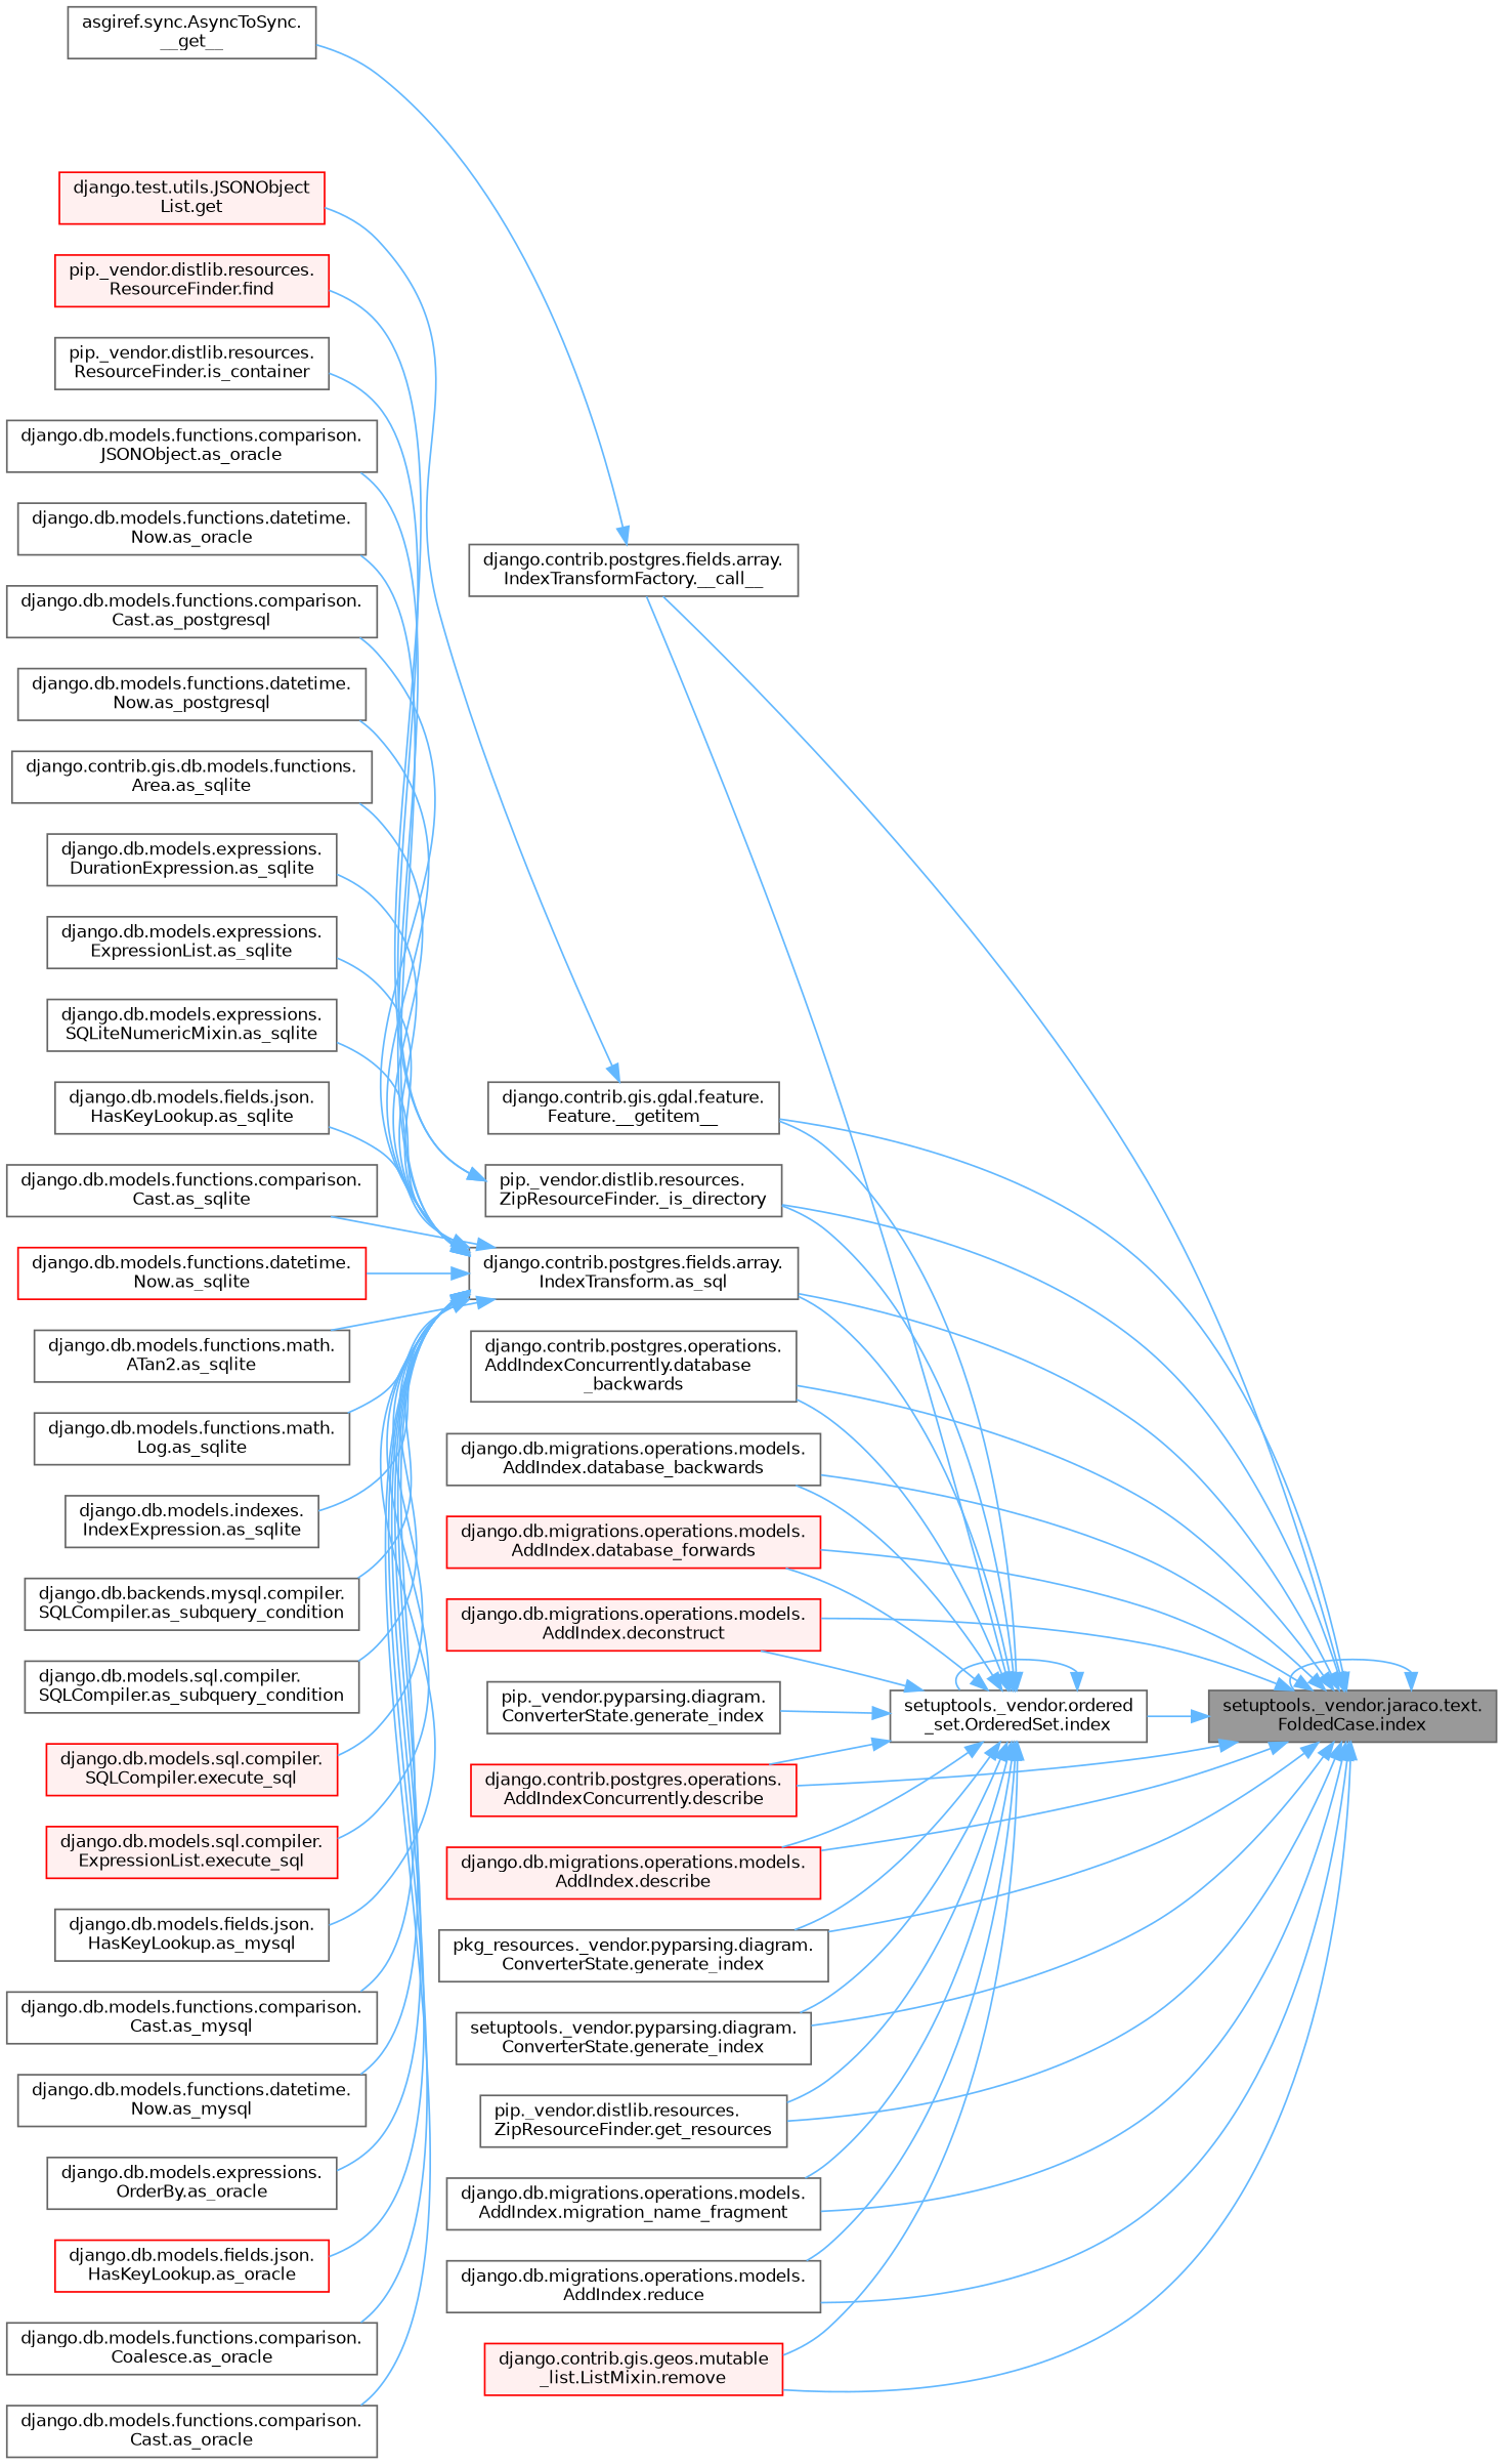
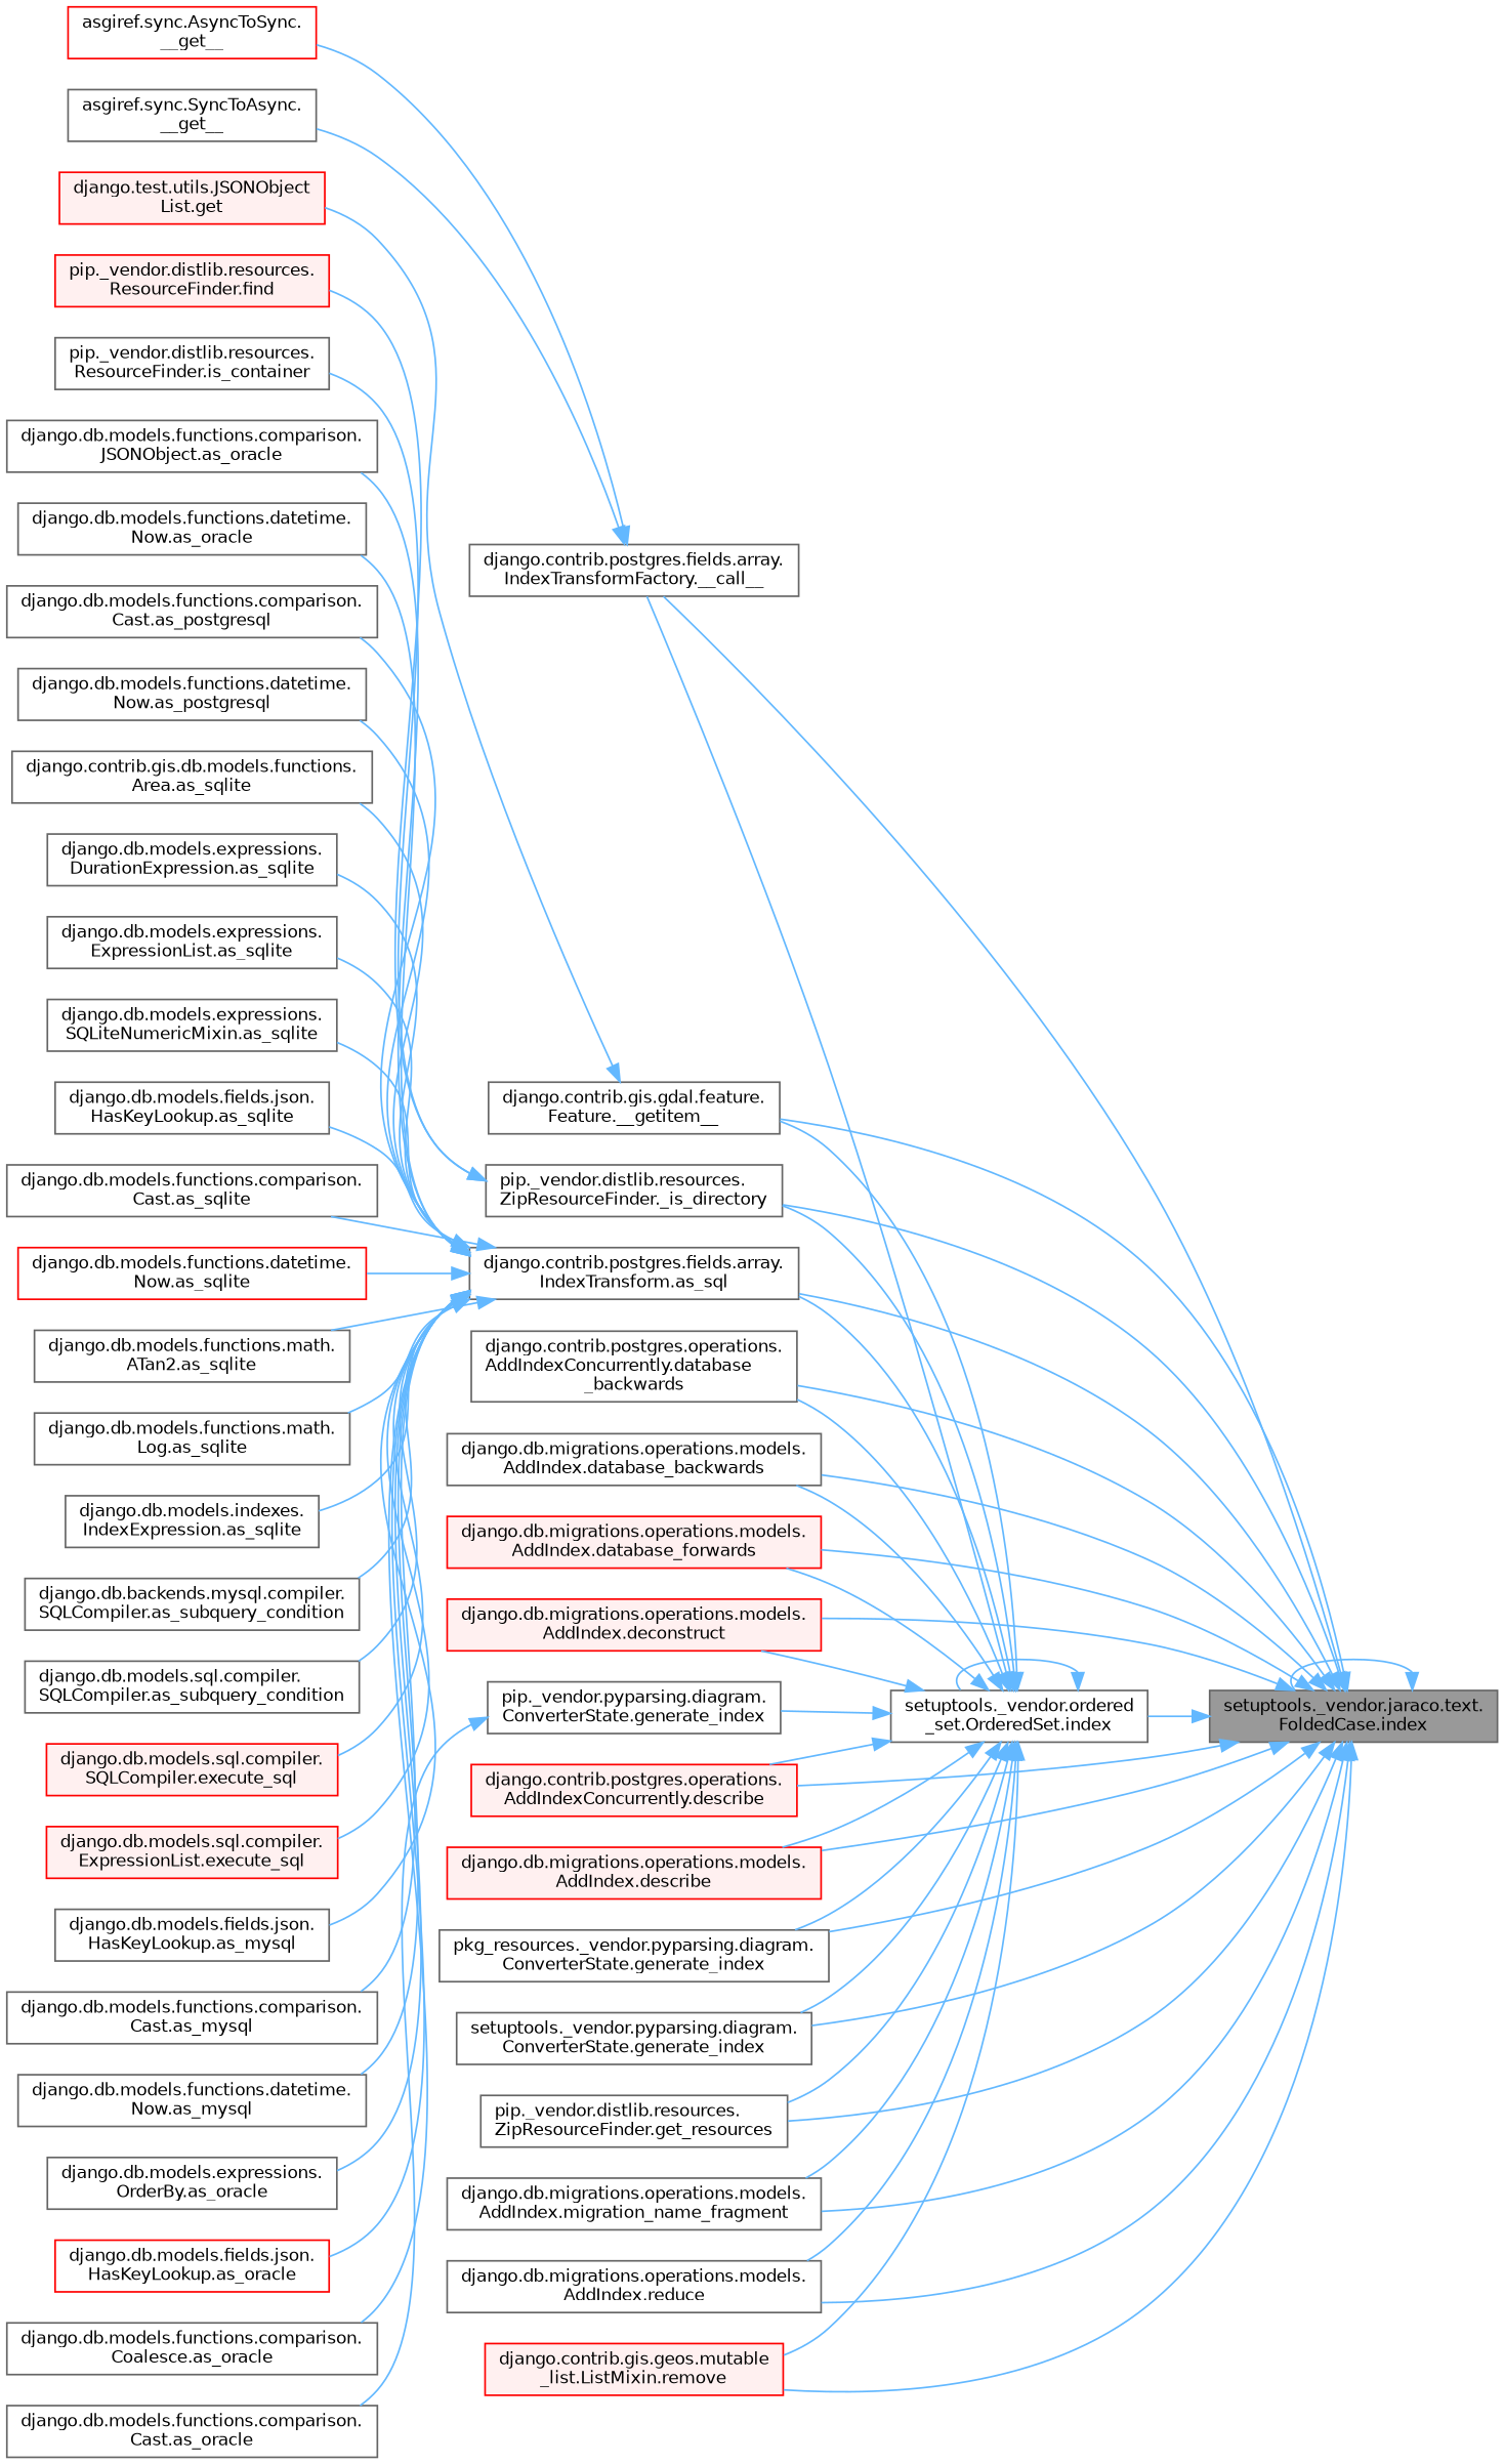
  digraph {
    rankdir=RL
    node [color=grey40 fillcolor=white fontname=Helvetica fontsize=10 shape=box style=filled]
    edge [color=steelblue1 dir=back fontname=Helvetica fontsize=10 labelfontname=Helvetica labelfontsize=10 style=solid]
    n1 [color=gray40 fillcolor=grey60 fontcolor=black height=0.2 label="setuptools._vendor.jaraco.text.\lFoldedCase.index" width=0.4]
    n2 [height=0.2 label="django.contrib.postgres.fields.array.\lIndexTransformFactory.__call__" width=0.4]
    n3 [height=0.2 label="django.contrib.gis.gdal.feature.\lFeature.__getitem__" width=0.4]
    n4 [height=0.2 label="pip._vendor.distlib.resources.\lZipResourceFinder._is_directory" width=0.4]
    n5 [height=0.2 label="django.contrib.postgres.fields.array.\lIndexTransform.as_sql" width=0.4]
    n6 [height=0.2 label="django.contrib.postgres.operations.\lAddIndexConcurrently.database\l_backwards" width=0.4]
    n7 [height=0.2 label="django.db.migrations.operations.models.\lAddIndex.database_backwards" width=0.4]
    n8 [color=red fillcolor="#FFF0F0" height=0.2 label="django.db.migrations.operations.models.\lAddIndex.database_forwards" width=0.4]
    n9 [color=red fillcolor="#FFF0F0" height=0.2 label="django.db.migrations.operations.models.\lAddIndex.deconstruct" width=0.4]
    n10 [color=red fillcolor="#FFF0F0" height=0.2 label="django.contrib.postgres.operations.\lAddIndexConcurrently.describe" width=0.4]
    n11 [color=red fillcolor="#FFF0F0" height=0.2 label="django.db.migrations.operations.models.\lAddIndex.describe" width=0.4]
    n12 [height=0.2 label="pkg_resources._vendor.pyparsing.diagram.\lConverterState.generate_index" width=0.4]
    n13 [height=0.2 label="setuptools._vendor.pyparsing.diagram.\lConverterState.generate_index" width=0.4]
    n14 [height=0.2 label="pip._vendor.distlib.resources.\lZipResourceFinder.get_resources" width=0.4]
    n15 [height=0.2 label="setuptools._vendor.ordered\l_set.OrderedSet.index" width=0.4]
    n16 [height=0.2 label="django.db.migrations.operations.models.\lAddIndex.migration_name_fragment" width=0.4]
    n17 [height=0.2 label="django.db.migrations.operations.models.\lAddIndex.reduce" width=0.4]
    n18 [color=red fillcolor="#FFF0F0" height=0.2 label="django.contrib.gis.geos.mutable\l_list.ListMixin.remove" width=0.4]
-   n19 [height=0.2 label="asgiref.sync.AsyncToSync.\l__get__" width=0.4]
+   n19 [color=red height=0.2 label="asgiref.sync.AsyncToSync.\l__get__" width=0.4]
+   n20 [height=0.2 label="asgiref.sync.SyncToAsync.\l__get__" width=0.4]
    n21 [color=red fillcolor="#FFF0F0" height=0.2 label="django.test.utils.JSONObject\lList.get" width=0.4]
    n22 [color=red fillcolor="#FFF0F0" height=0.2 label="pip._vendor.distlib.resources.\lResourceFinder.find" width=0.4]
    n23 [height=0.2 label="pip._vendor.distlib.resources.\lResourceFinder.is_container" width=0.4]
    n24 [height=0.2 label="django.db.models.fields.json.\lHasKeyLookup.as_mysql" width=0.4]
    n25 [height=0.2 label="django.db.models.functions.comparison.\lCast.as_mysql" width=0.4]
    n26 [height=0.2 label="django.db.models.functions.datetime.\lNow.as_mysql" width=0.4]
    n27 [height=0.2 label="django.db.models.expressions.\lOrderBy.as_oracle" width=0.4]
    n28 [color=red height=0.2 label="django.db.models.fields.json.\lHasKeyLookup.as_oracle" width=0.4]
    n29 [height=0.2 label="django.db.models.functions.comparison.\lCast.as_oracle" width=0.4]
    n30 [height=0.2 label="django.db.models.functions.comparison.\lCoalesce.as_oracle" width=0.4]
    n31 [height=0.2 label="django.db.models.functions.comparison.\lJSONObject.as_oracle" width=0.4]
    n32 [height=0.2 label="django.db.models.functions.datetime.\lNow.as_oracle" width=0.4]
    n33 [height=0.2 label="django.db.models.functions.comparison.\lCast.as_postgresql" width=0.4]
    n34 [height=0.2 label="django.db.models.functions.datetime.\lNow.as_postgresql" width=0.4]
    n35 [height=0.2 label="django.contrib.gis.db.models.functions.\lArea.as_sqlite" width=0.4]
    n36 [height=0.2 label="django.db.models.expressions.\lDurationExpression.as_sqlite" width=0.4]
    n37 [height=0.2 label="django.db.models.expressions.\lExpressionList.as_sqlite" width=0.4]
    n38 [height=0.2 label="django.db.models.expressions.\lSQLiteNumericMixin.as_sqlite" width=0.4]
    n39 [height=0.2 label="django.db.models.fields.json.\lHasKeyLookup.as_sqlite" width=0.4]
    n40 [height=0.2 label="django.db.models.functions.comparison.\lCast.as_sqlite" width=0.4]
    n41 [color=red height=0.2 label="django.db.models.functions.datetime.\lNow.as_sqlite" width=0.4]
    n42 [height=0.2 label="django.db.models.functions.math.\lATan2.as_sqlite" width=0.4]
    n43 [height=0.2 label="django.db.models.functions.math.\lLog.as_sqlite" width=0.4]
    n44 [height=0.2 label="django.db.models.indexes.\lIndexExpression.as_sqlite" width=0.4]
    n45 [height=0.2 label="django.db.backends.mysql.compiler.\lSQLCompiler.as_subquery_condition" width=0.4]
    n46 [height=0.2 label="django.db.models.sql.compiler.\lSQLCompiler.as_subquery_condition" width=0.4]
    n47 [color=red fillcolor="#FFF0F0" height=0.2 label="django.db.models.sql.compiler.\lSQLCompiler.execute_sql" width=0.4]
    n48 [color=red fillcolor="#FFF0F0" height=0.2 label="django.db.models.sql.compiler.\lExpressionList.execute_sql" width=0.4]
    n49 [height=0.2 label="pip._vendor.pyparsing.diagram.\lConverterState.generate_index" width=0.4]
    n1 -> n1
    n1 -> n2
    n1 -> n3
    n1 -> n4
    n1 -> n5
    n1 -> n6
    n1 -> n7
    n1 -> n8
    n1 -> n9
    n1 -> n10
    n1 -> n11
    n1 -> n12
    n1 -> n13
    n1 -> n14
    n1 -> n15
    n1 -> n16
    n1 -> n17
    n1 -> n18
    n2 -> n19
+   n2 -> n20
    n3 -> n21
    n4 -> n22
    n4 -> n23
    n5 -> n24
    n5 -> n25
    n5 -> n26
    n5 -> n27
    n5 -> n28
-   n5 -> n29
+   n49 -> n29
    n5 -> n30
    n5 -> n31
    n5 -> n32
    n5 -> n33
    n5 -> n34
    n5 -> n35
    n5 -> n36
    n5 -> n37
    n5 -> n38
    n5 -> n39
    n5 -> n40
    n5 -> n41
    n5 -> n42
    n5 -> n43
    n5 -> n44
    n5 -> n45
    n5 -> n46
    n5 -> n47
    n5 -> n48
    n15 -> n2
    n15 -> n3
    n15 -> n4
    n15 -> n5
    n15 -> n6
    n15 -> n7
    n15 -> n8
    n15 -> n9
    n15 -> n10
    n15 -> n11
    n15 -> n12
    n15 -> n13
    n15 -> n14
    n15 -> n15
    n15 -> n16
    n15 -> n17
    n15 -> n18
    n15 -> n49
  }
